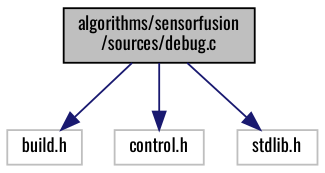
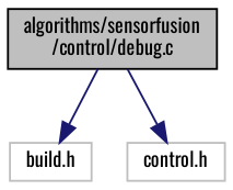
  digraph {
    fontname=Oswald
    node [color=grey75 fillcolor=white fontname=Oswald fontsize=10 shape=record style=filled]
    edge [color=midnightblue fontname=Oswald fontsize=10 labelfontname=Helvetica labelfontsize=10 style=solid]
-   n1 [color=black fillcolor=grey75 fontcolor=black height=0.2 label="algorithms/sensorfusion\l/sources/debug.c" width=0.4]
+   n1 [color=black fillcolor=grey75 fontcolor=black height=0.2 label="algorithms/sensorfusion\l/control/debug.c" width=0.4]
    n2 [height=0.2 label="build.h" width=0.4]
    n3 [height=0.2 label="control.h" width=0.4]
-   n4 [height=0.2 label="stdlib.h" width=0.4]
    n1 -> n2
    n1 -> n3
-   n1 -> n4
  }
